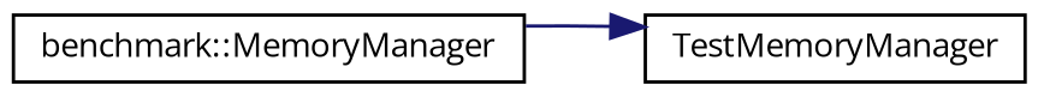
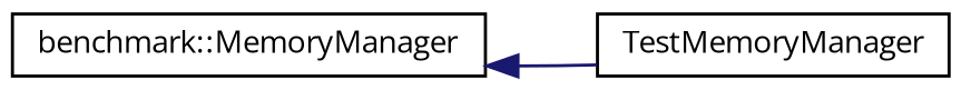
  digraph {
    rankdir=LR
    fontname="Open Sans"
    node [color=black fillcolor=white fontname="Open Sans" fontsize=10 shape=record style=filled]
    n1 [height=0.2 label="benchmark::MemoryManager" width=0.4]
    n2 [height=0.2 label=TestMemoryManager width=0.4]
-   n2 -> n1 [color=midnightblue dir=back fontname="Open Sans" fontsize=10 labelfontname=Helvetica labelfontsize=10 style=solid]
+   n1 -> n2 [color=midnightblue dir=back fontname="Open Sans" fontsize=10 labelfontname=Helvetica labelfontsize=10 style=solid]
  }
